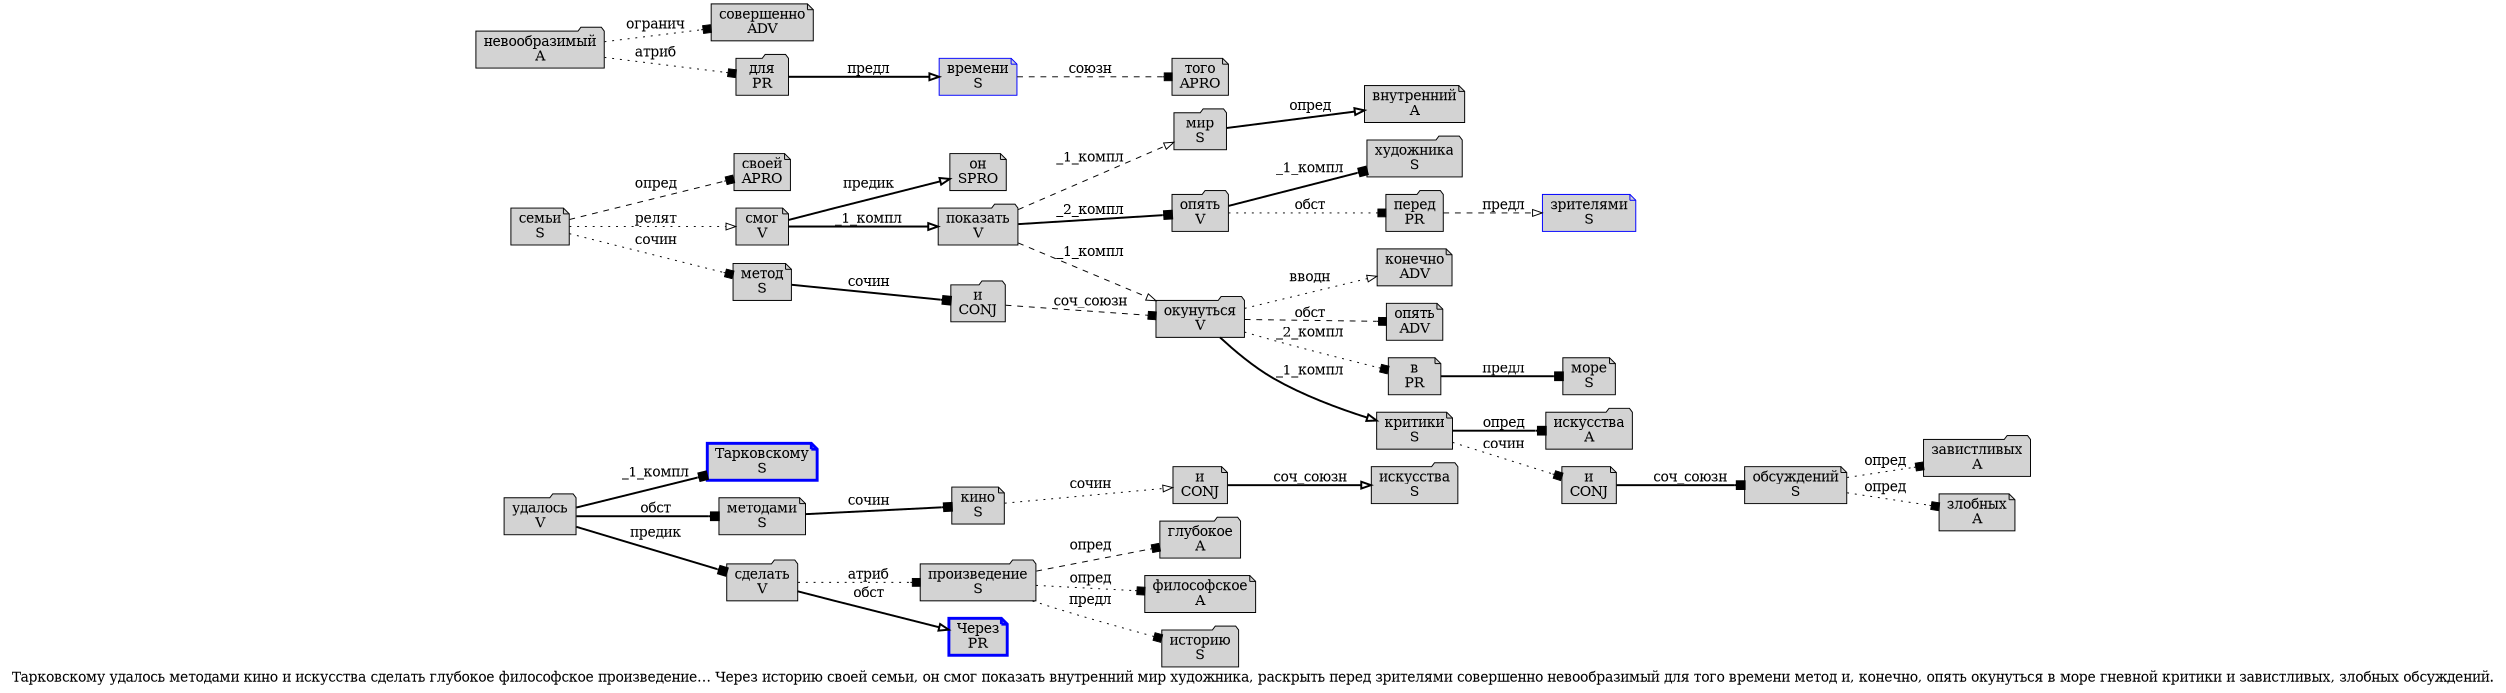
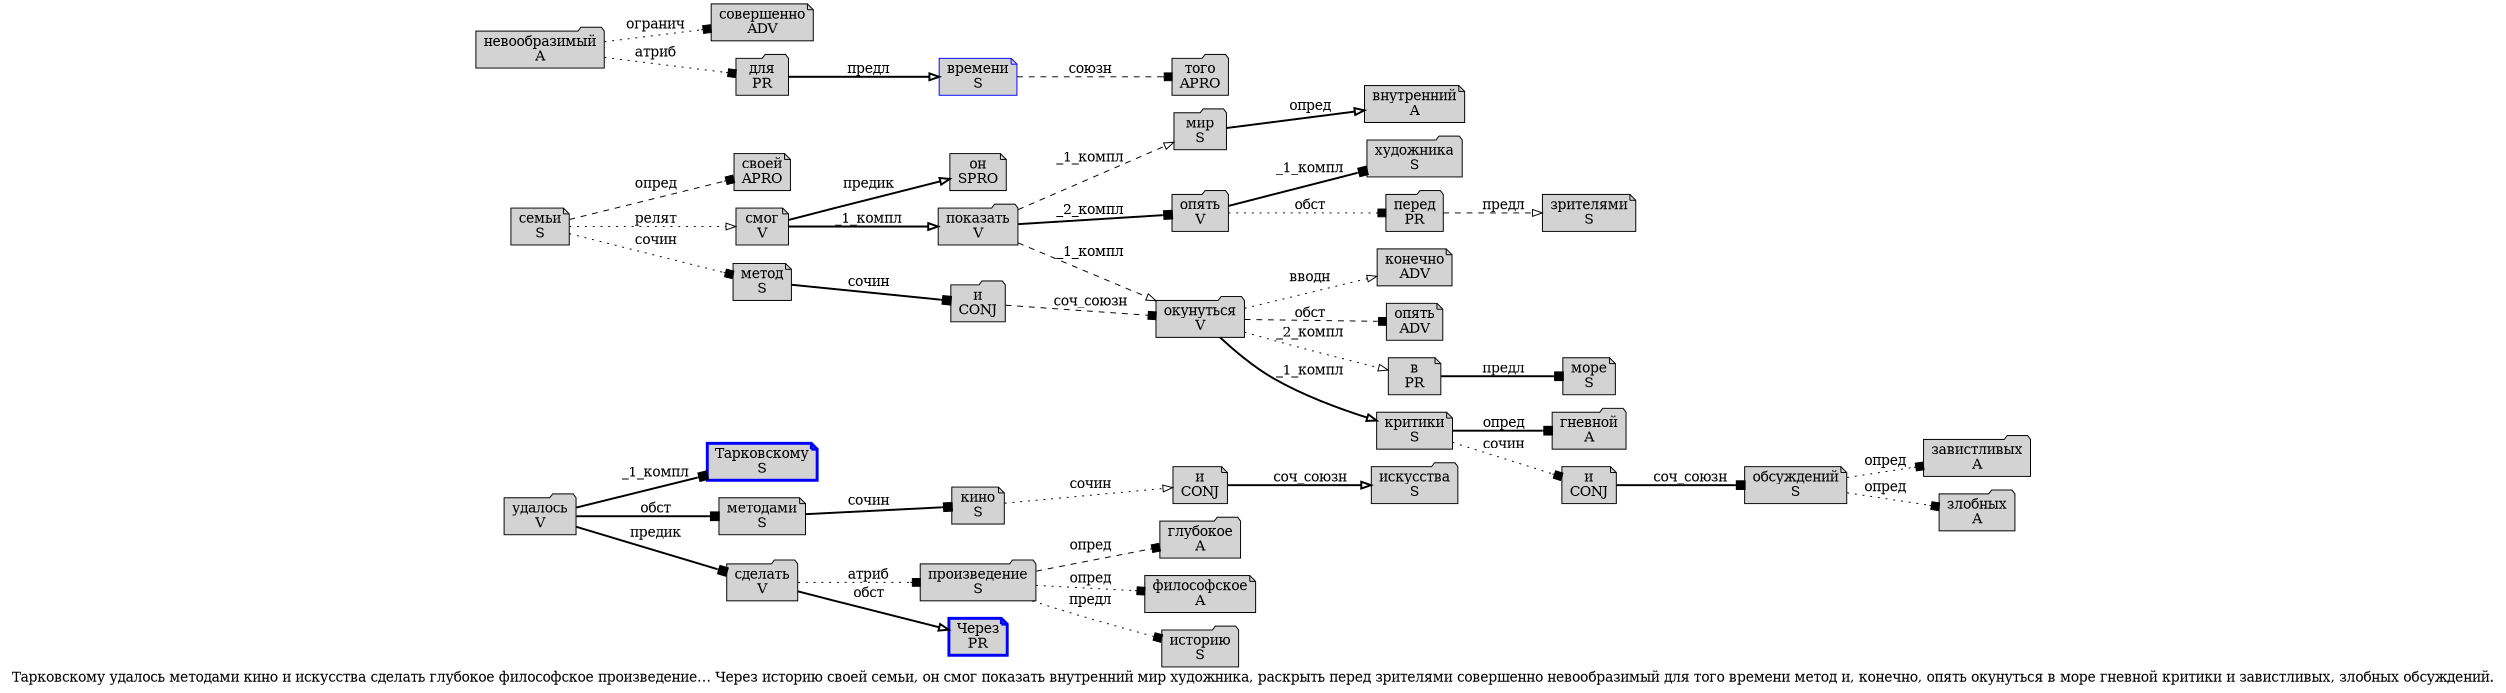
  digraph {
    label="Тарковскому удалось методами кино и искусства сделать глубокое философское произведение… Через историю своей семьи, он смог показать внутренний мир художника, раскрыть перед зрителями совершенно невообразимый для того времени метод и, конечно, опять окунуться в море гневной критики и завистливых, злобных обсуждений."
    rankdir=LR
    node [fillcolor=lightgray penwidth=1 shape=note style=filled]
    edge [arrowhead=box style=bold]
    n1 [color=blue label="Тарковскому\nS" penwidth=3]
    n2 [label="удалось\nV" shape=folder]
    n3 [label="методами\nS"]
    n4 [label="сделать\nV" shape=folder]
    n5 [label="кино\nS"]
    n6 [label="произведение\nS" shape=folder]
    n7 [color=blue label="Через\nPR" penwidth=3]
    n8 [label="и\nCONJ"]
    n9 [label="искусства\nS" shape=folder]
    n10 [label="глубокое\nA" shape=folder]
    n11 [label="философское\nA"]
    n12 [label="историю\nS" shape=folder]
    n13 [label="своей\nAPRO"]
    n14 [label="семьи\nS"]
    n15 [label="смог\nV"]
    n16 [label="метод\nS"]
    n17 [label="он\nSPRO"]
    n18 [label="показать\nV" shape=folder]
    n19 [label="и\nCONJ" shape=folder]
    n20 [label="мир\nS" shape=folder]
    n21 [label="опять\nV" shape=folder]
    n22 [label="окунуться\nV" shape=folder]
    n23 [label="внутренний\nA"]
    n24 [label="художника\nS" shape=folder]
    n25 [label="перед\nPR" shape=folder]
    n26 [label="невообразимый\nA" shape=folder]
    n27 [label="совершенно\nADV"]
    n28 [label="для\nPR" shape=folder]
-   n29 [label="зрителями\nS" color=blue]
+   n29 [label="зрителями\nS"]
    n30 [color=blue label="времени\nS"]
-   n31 [label="того\nAPRO"]
+   n31 [label="того\nAPRO" shape=folder]
    n32 [label="конечно\nADV"]
    n33 [label="опять\nADV"]
    n34 [label="в\nPR"]
    n35 [label="критики\nS"]
    n36 [label="море\nS"]
-   n37 [label="искусства\nA" shape=folder]
+   n37 [label="гневной\nA" shape=folder]
    n38 [label="и\nCONJ"]
    n39 [label="обсуждений\nS"]
    n40 [label="завистливых\nA" shape=folder]
-   n41 [label="злобных\nA"]
+   n41 [label="злобных\nA" shape=folder]
    n2 -> n1 [label="_1_компл"]
    n2 -> n3 [label="обст"]
    n2 -> n4 [label="предик"]
    n3 -> n5 [label="сочин"]
    n4 -> n6 [label="атриб" style=dotted]
    n4 -> n7 [arrowhead=onormal label="обст"]
    n5 -> n8 [arrowhead=onormal label="сочин" style=dotted]
    n6 -> n10 [label="опред" style=dashed]
    n6 -> n11 [label="опред" style=dotted]
    n6 -> n12 [label="предл" style=dotted]
    n8 -> n9 [arrowhead=onormal label="соч_союзн"]
    n14 -> n13 [label="опред" style=dashed]
    n14 -> n15 [arrowhead=onormal label="релят" style=dotted]
    n14 -> n16 [label="сочин" style=dotted]
    n15 -> n17 [arrowhead=onormal label="предик"]
    n15 -> n18 [arrowhead=onormal label="_1_компл"]
    n16 -> n19 [label="сочин"]
    n18 -> n20 [arrowhead=onormal label="_1_компл" style=dashed]
    n18 -> n21 [label="_2_компл"]
    n18 -> n22 [arrowhead=onormal label="_1_компл" style=dashed]
    n19 -> n22 [label="соч_союзн" style=dashed]
    n20 -> n23 [arrowhead=onormal label="опред"]
    n21 -> n24 [label="_1_компл"]
    n21 -> n25 [label="обст" style=dotted]
    n22 -> n32 [arrowhead=onormal label="вводн" style=dotted]
    n22 -> n33 [label="обст" style=dashed]
-   n22 -> n34 [label="_2_компл" style=dotted]
+   n22 -> n34 [arrowhead=onormal label="_2_компл" style=dotted]
    n22 -> n35 [arrowhead=onormal label="_1_компл"]
    n25 -> n29 [arrowhead=onormal label="предл" style=dashed]
    n26 -> n27 [label="огранич" style=dotted]
    n26 -> n28 [label="атриб" style=dotted]
    n28 -> n30 [arrowhead=onormal label="предл"]
    n30 -> n31 [label="союзн" style=dashed]
    n34 -> n36 [label="предл"]
    n35 -> n37 [label="опред"]
    n35 -> n38 [label="сочин" style=dotted]
    n38 -> n39 [label="соч_союзн"]
    n39 -> n40 [label="опред" style=dotted]
    n39 -> n41 [label="опред" style=dotted]
  }
